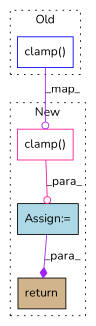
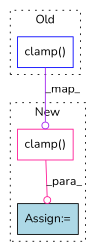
  digraph {
    fontname=Nunito
    node [a=75 l="12,1" shape=box style=filled fillcolor=white color=black fontname=Nunito]
    edge [color=purple arrowhead=odot fontname=Nunito]
    n1 [label="clamp()" s="354,381" color=deeppink]
    n2 [a=68 l=3 label="Assign:=" s=307 fillcolor=lightblue]
-   n3 [a=93 l=7 label=return s=701 fillcolor=tan]
    n4 [label="clamp()" s="366,393" color=blue]
    subgraph cluster_1 {
      label=New
      style=dotted
      n1
      n2
-     n3
    }
    subgraph cluster_2 {
      label=Old
      style=dotted
      n4
    }
    n1 -> n2 [label=_para_ color=deeppink]
-   n2 -> n3 [label=_para_ arrowhead=diamond]
    n4 -> n1 [label=_map_]
  }
